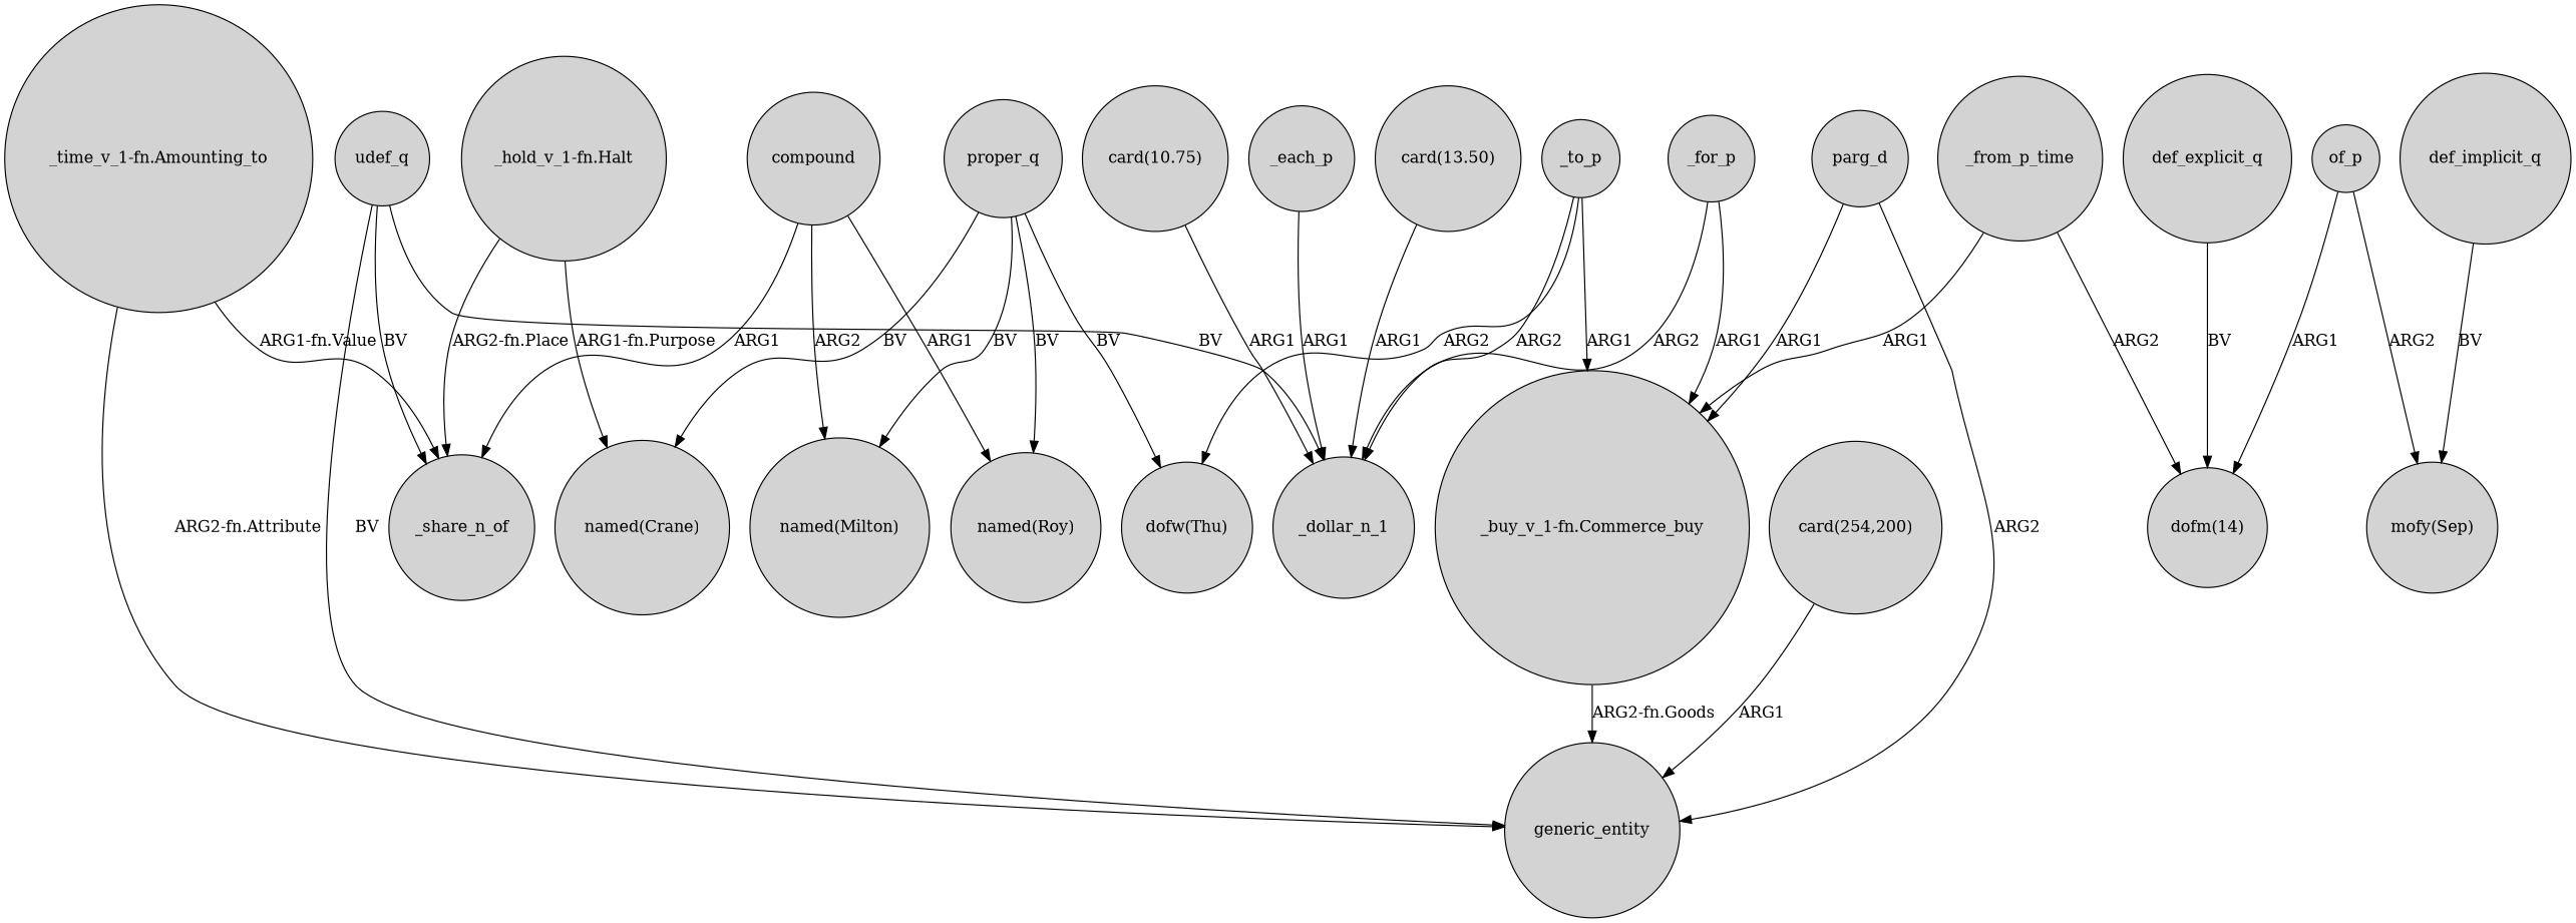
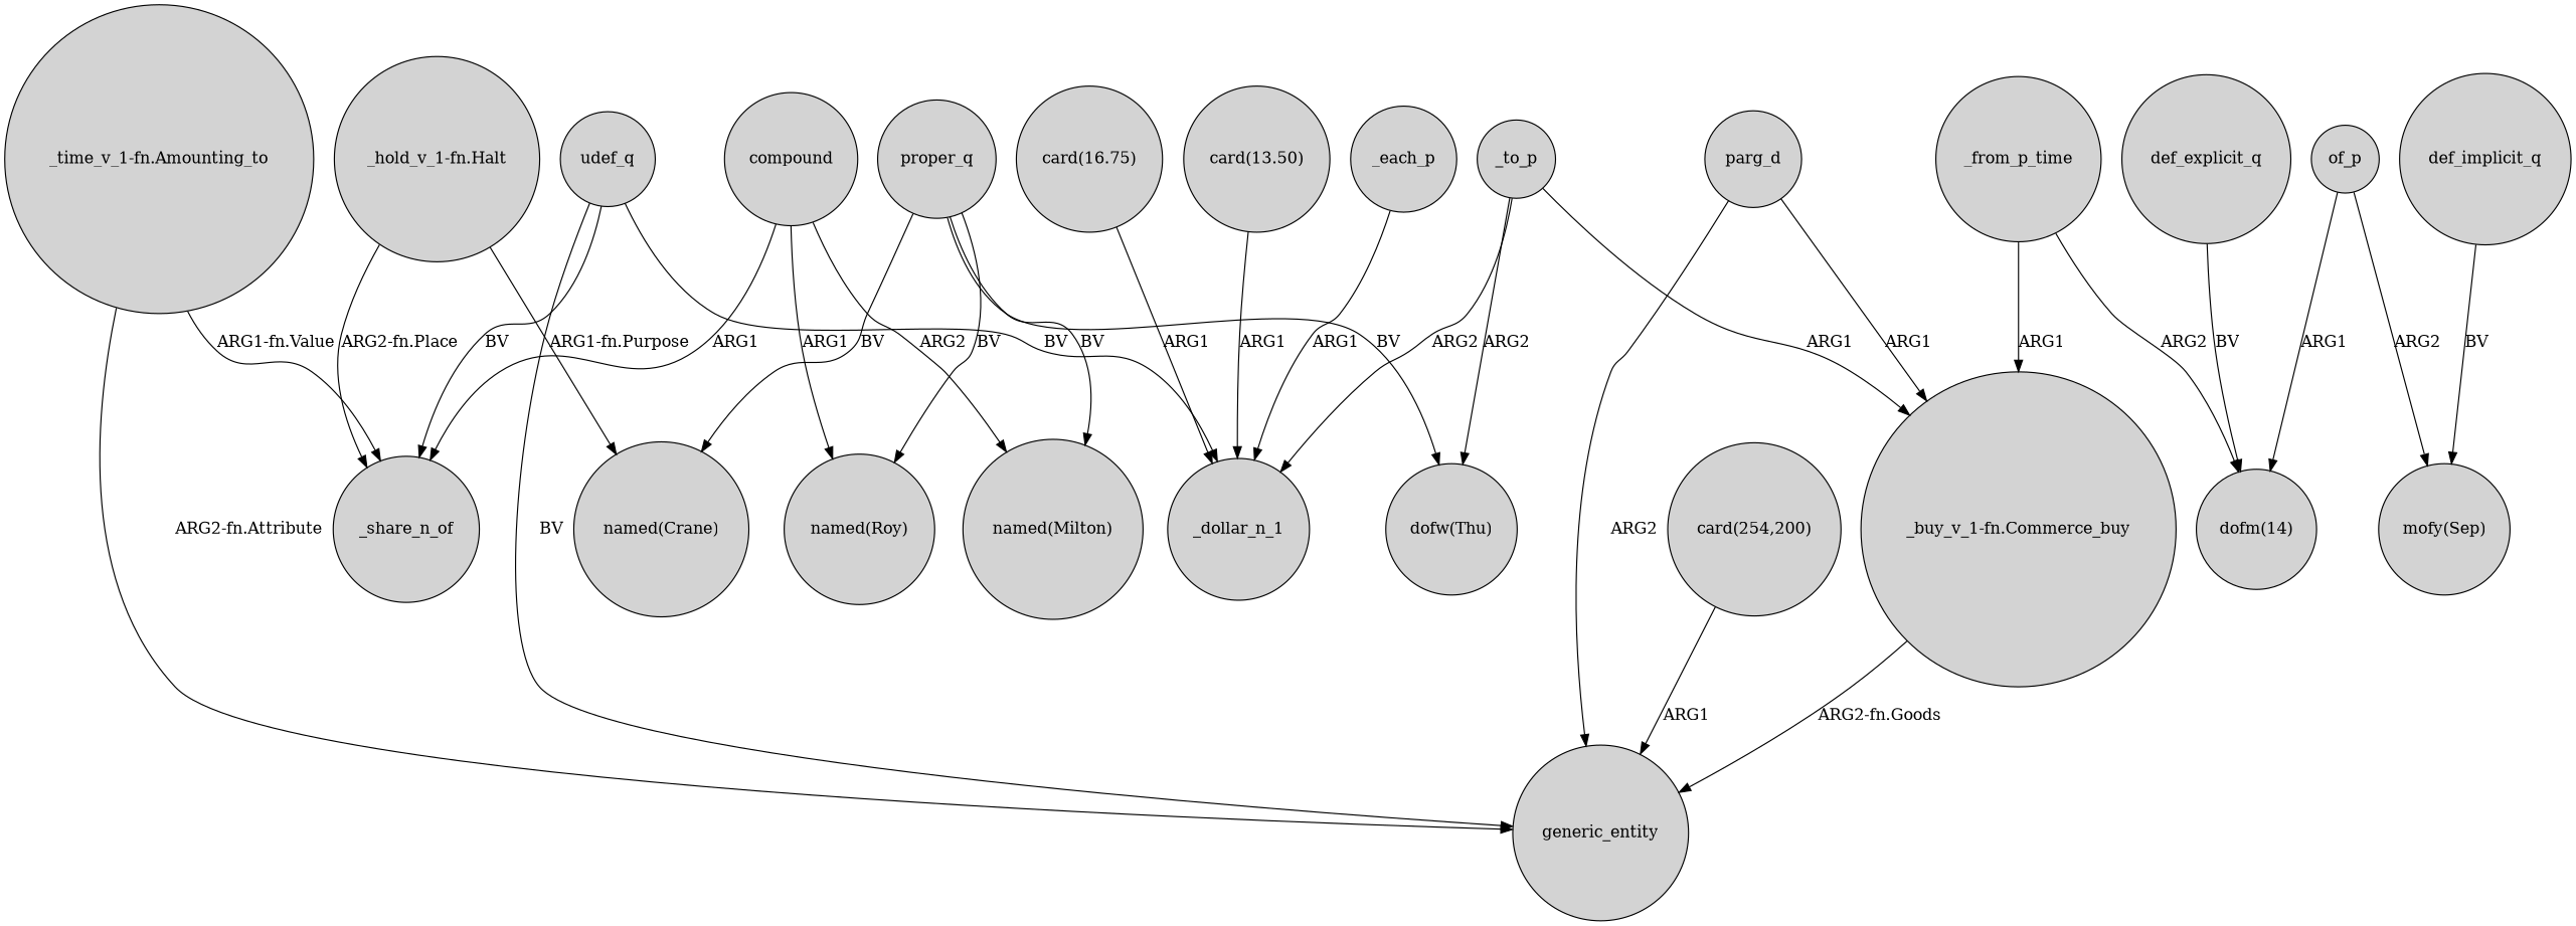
  digraph {
    node [shape=circle style=filled]
    "_hold_v_1-fn.Halt"
    _share_n_of
    "named(Crane)"
-   "card(16.75)" [label="card(10.75)"]
+   "card(16.75)"
    _dollar_n_1
    parg_d
    "_buy_v_1-fn.Commerce_buy"
    generic_entity
    proper_q
    "named(Milton)"
    "dofw(Thu)"
    "named(Roy)"
    compound
    def_explicit_q
    "dofm(14)"
    n16 [label="card(13.50)"]
    def_implicit_q
    "mofy(Sep)"
    _from_p_time
    _to_p
    of_p
    udef_q
-   _for_p
    n24 [label="_time_v_1-fn.Amounting_to"]
    _each_p
    "card(254,200)"
    "_hold_v_1-fn.Halt" -> _share_n_of [label="ARG2-fn.Place"]
    "_hold_v_1-fn.Halt" -> "named(Crane)" [label="ARG1-fn.Purpose"]
    "card(16.75)" -> _dollar_n_1 [label=ARG1]
    parg_d -> "_buy_v_1-fn.Commerce_buy" [label=ARG1]
    parg_d -> generic_entity [label=ARG2]
    "_buy_v_1-fn.Commerce_buy" -> generic_entity [label="ARG2-fn.Goods"]
    proper_q -> "named(Crane)" [label=BV]
    proper_q -> "named(Milton)" [label=BV]
    proper_q -> "dofw(Thu)" [label=BV]
    proper_q -> "named(Roy)" [label=BV]
    compound -> _share_n_of [label=ARG1]
    compound -> "named(Milton)" [label=ARG2]
    compound -> "named(Roy)" [label=ARG1]
    def_explicit_q -> "dofm(14)" [label=BV]
    n16 -> _dollar_n_1 [label=ARG1]
    def_implicit_q -> "mofy(Sep)" [label=BV]
    _from_p_time -> "_buy_v_1-fn.Commerce_buy" [label=ARG1]
    _from_p_time -> "dofm(14)" [label=ARG2]
    _to_p -> _dollar_n_1 [label=ARG2]
    _to_p -> "_buy_v_1-fn.Commerce_buy" [label=ARG1]
    _to_p -> "dofw(Thu)" [label=ARG2]
    of_p -> "dofm(14)" [label=ARG1]
    of_p -> "mofy(Sep)" [label=ARG2]
    udef_q -> _share_n_of [label=BV]
    udef_q -> _dollar_n_1 [label=BV]
    udef_q -> generic_entity [label=BV]
-   _for_p -> _dollar_n_1 [label=ARG2]
-   _for_p -> "_buy_v_1-fn.Commerce_buy" [label=ARG1]
    n24 -> _share_n_of [label="ARG1-fn.Value"]
    n24 -> generic_entity [label="ARG2-fn.Attribute"]
    _each_p -> _dollar_n_1 [label=ARG1]
    "card(254,200)" -> generic_entity [label=ARG1]
  }
